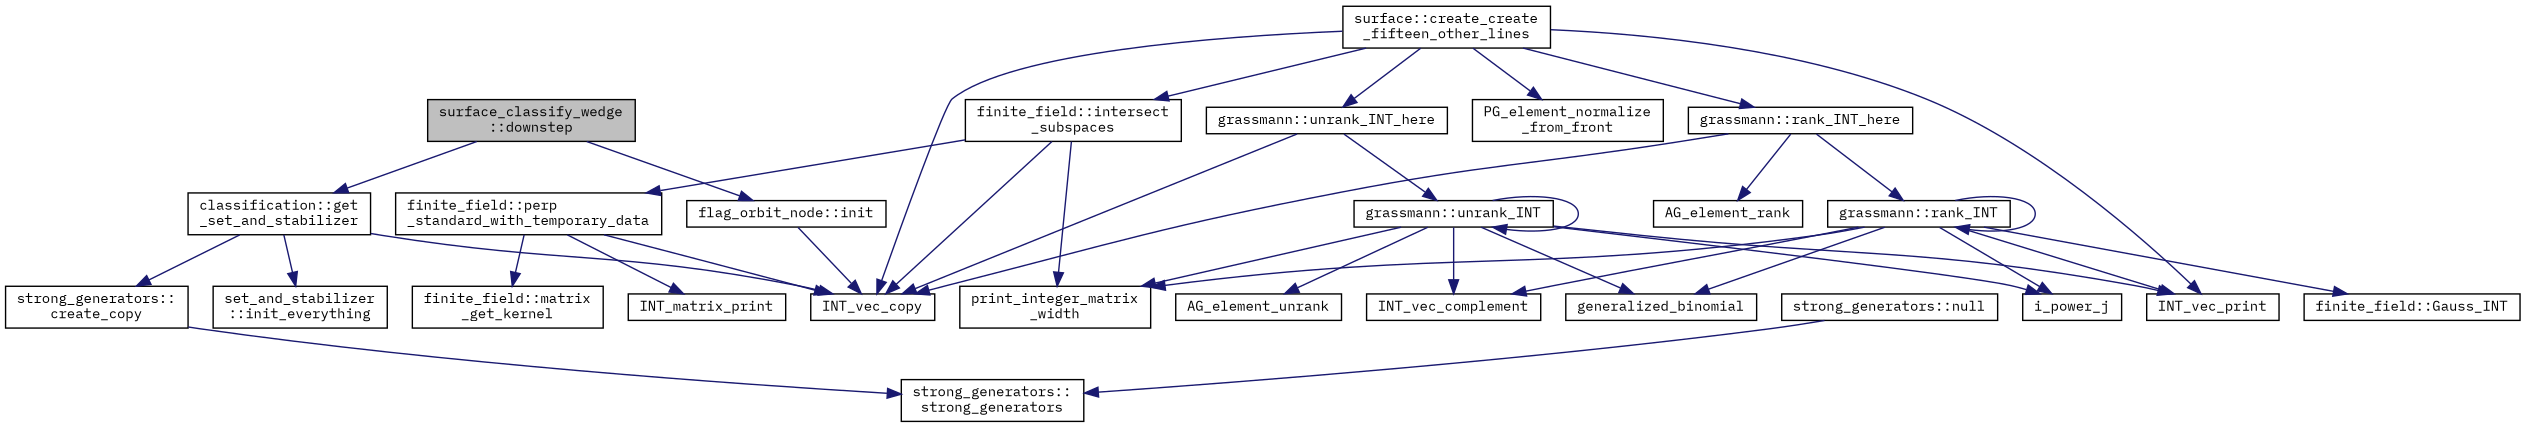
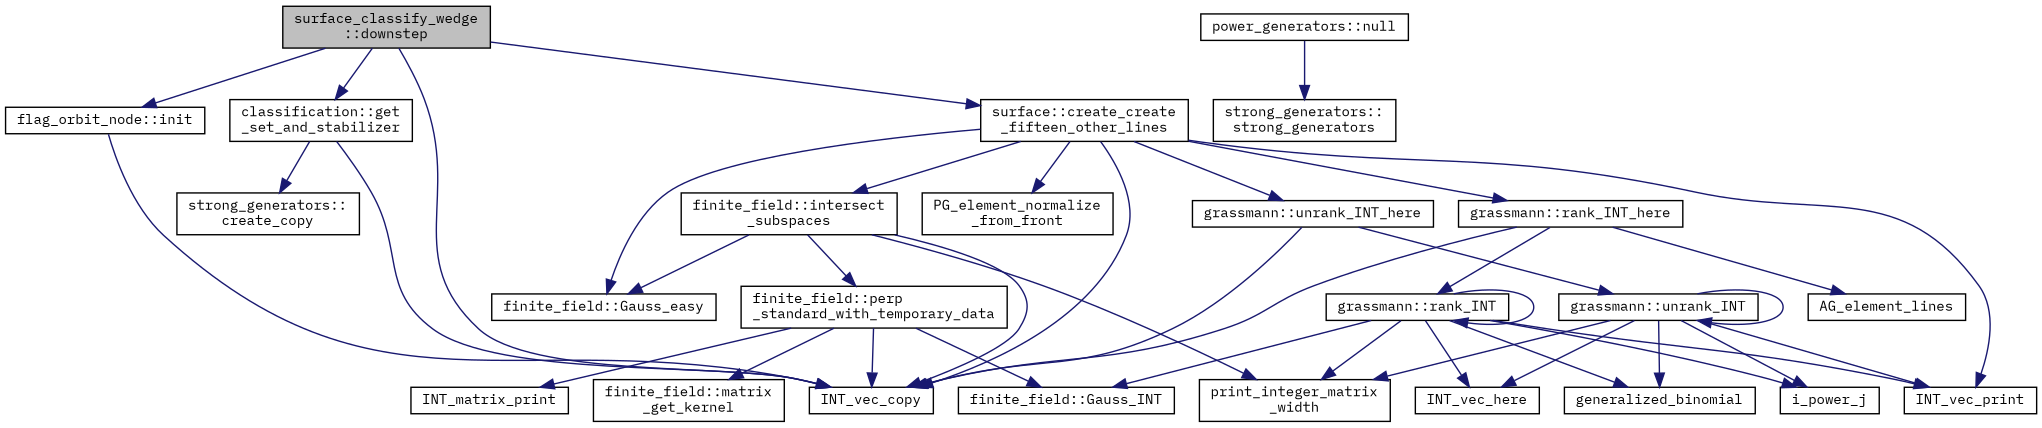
  digraph {
    fontname="IBM Plex Mono"
    rankdir=TB
    node [color=black fillcolor=white fontname="IBM Plex Mono" fontsize=10 shape=record style=filled]
    edge [color=midnightblue fontname="IBM Plex Mono" fontsize=10 labelfontname=Helvetica labelfontsize=10 style=solid]
    n1 [fillcolor=grey75 fontcolor=black height=0.2 label="surface_classify_wedge\l::downstep" width=0.4]
    n2 [height=0.2 label="classification::get\l_set_and_stabilizer" width=0.4]
    n3 [height=0.2 label=INT_vec_copy width=0.4]
    n4 [height=0.2 label="surface::create_create\l_fifteen_other_lines" width=0.4]
    n5 [height=0.2 label="flag_orbit_node::init" width=0.4]
    n6 [height=0.2 label="strong_generators::\lcreate_copy" width=0.4]
-   n7 [height=0.2 label="set_and_stabilizer\l::init_everything" width=0.4]
    n8 [height=0.2 label="grassmann::unrank_INT_here" width=0.4]
    n9 [height=0.2 label=INT_vec_print width=0.4]
+   n10 [height=0.2 label="finite_field::Gauss_easy" width=0.4]
    n11 [height=0.2 label="grassmann::rank_INT_here" width=0.4]
    n12 [height=0.2 label="finite_field::intersect\l_subspaces" width=0.4]
    n13 [height=0.2 label="PG_element_normalize\l_from_front" width=0.4]
    n14 [height=0.2 label="strong_generators::\lstrong_generators" width=0.4]
-   n15 [height=0.2 label="strong_generators::null" width=0.4]
+   n15 [height=0.2 label="power_generators::null" width=0.4]
    n16 [height=0.2 label="grassmann::unrank_INT" width=0.4]
    n17 [height=0.2 label="grassmann::rank_INT" width=0.4]
-   n18 [height=0.2 label=AG_element_rank width=0.4]
+   n18 [height=0.2 label=AG_element_lines width=0.4]
    n19 [height=0.2 label="print_integer_matrix\l_width" width=0.4]
    n20 [height=0.2 label="finite_field::perp\l_standard_with_temporary_data" width=0.4]
    n21 [height=0.2 label=generalized_binomial width=0.4]
    n22 [height=0.2 label=i_power_j width=0.4]
-   n23 [height=0.2 label=AG_element_unrank width=0.4]
-   n24 [height=0.2 label=INT_vec_complement width=0.4]
+   n24 [height=0.2 label=INT_vec_here width=0.4]
    n25 [height=0.2 label="finite_field::Gauss_INT" width=0.4]
    n26 [height=0.2 label=INT_matrix_print width=0.4]
    n27 [height=0.2 label="finite_field::matrix\l_get_kernel" width=0.4]
    n1 -> n2
+   n1 -> n3
+   n1 -> n4
    n1 -> n5
    n2 -> n3
    n2 -> n6
-   n2 -> n7
    n4 -> n3
    n4 -> n8
    n4 -> n9
+   n4 -> n10
    n4 -> n11
    n4 -> n12
    n4 -> n13
    n5 -> n3
-   n6 -> n14
    n8 -> n3
    n8 -> n16
    n11 -> n3
    n11 -> n17
    n11 -> n18
    n12 -> n3
+   n12 -> n10
    n12 -> n19
    n12 -> n20
    n15 -> n14
    n16 -> n9
    n16 -> n16
    n16 -> n19
    n16 -> n21
    n16 -> n22
-   n16 -> n23
    n16 -> n24
    n17 -> n9
    n17 -> n17
    n17 -> n19
    n17 -> n21
    n17 -> n22
    n17 -> n24
    n17 -> n25
    n20 -> n3
+   n20 -> n25
    n20 -> n26
    n20 -> n27
  }
